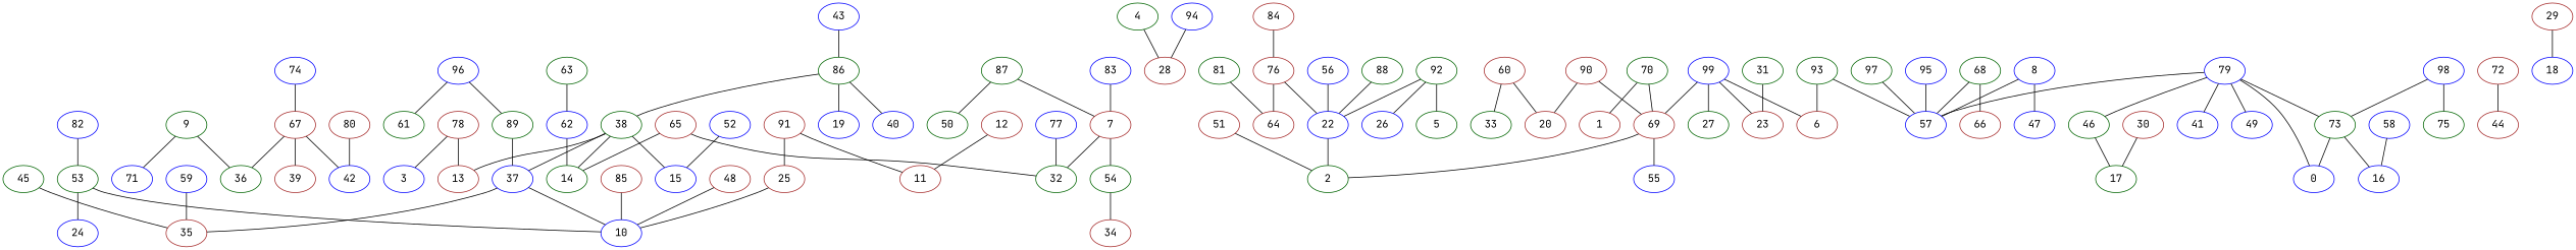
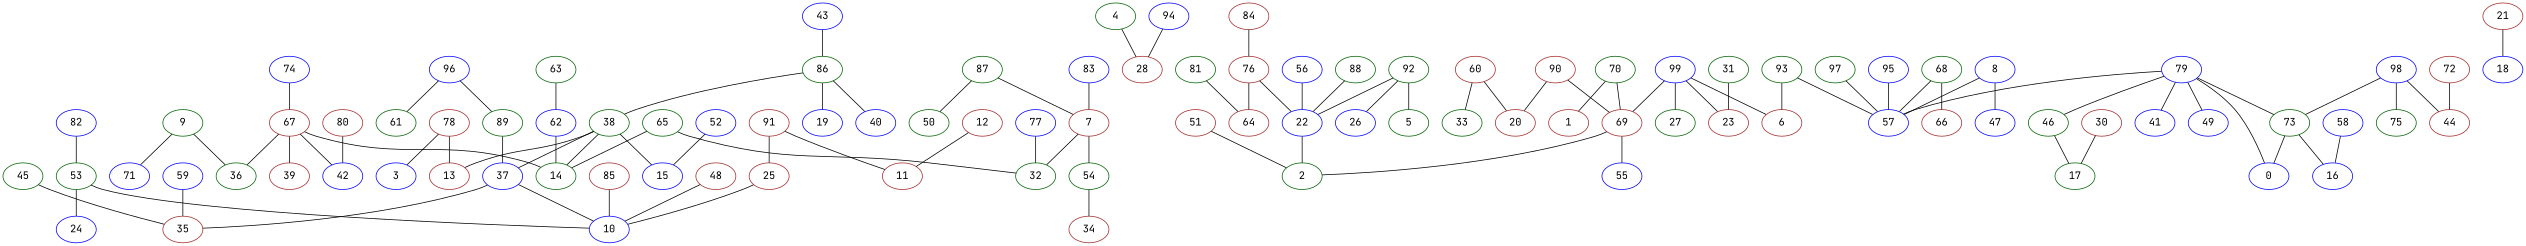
  digraph {
    fontname="JetBrains Mono"
    node [color=blue fontname="JetBrains Mono"]
    edge [color=black dir=none fontname="JetBrains Mono"]
    82
    53 [color=darkgreen]
    24
    10
    77
    32 [color=darkgreen]
    83
    7 [color=brown]
    54 [color=darkgreen]
    80 [color=brown]
    42
    4 [color=darkgreen]
    28 [color=brown]
    51 [color=brown]
    2 [color=darkgreen]
    72 [color=brown]
    44 [color=brown]
    12 [color=brown]
    11 [color=brown]
    98
    75 [color=darkgreen]
    73 [color=darkgreen]
    16
    97 [color=darkgreen]
    57
    58
    84 [color=brown]
    76 [color=brown]
    22
    64 [color=brown]
    30 [color=brown]
    17 [color=darkgreen]
    78 [color=brown]
    3
    13 [color=brown]
    52
    15
    48 [color=brown]
    92 [color=darkgreen]
    26
    5 [color=darkgreen]
    60 [color=brown]
    33 [color=darkgreen]
    20 [color=brown]
    89 [color=darkgreen]
    37
    35 [color=brown]
    74
    67 [color=brown]
    36 [color=darkgreen]
    39 [color=brown]
    14 [color=darkgreen]
    86 [color=darkgreen]
    19
    40
    38 [color=darkgreen]
    87 [color=darkgreen]
    50 [color=darkgreen]
    95
    81 [color=darkgreen]
    69 [color=brown]
    55
-   65 [color=brown]
+   65 [color=darkgreen]
    25 [color=brown]
    90 [color=brown]
    59
    34 [color=brown]
    70 [color=darkgreen]
    1 [color=brown]
    85 [color=brown]
    56
    79
    49
    41
    46 [color=darkgreen]
    0
    91 [color=brown]
    68 [color=darkgreen]
    66 [color=brown]
    99
    27 [color=darkgreen]
    23 [color=brown]
    6 [color=brown]
-   29 [color=brown]
+   29 [color=brown label=21]
    18
    94
    88 [color=darkgreen]
    43
    96
    61 [color=darkgreen]
    8
    47
    63 [color=darkgreen]
    62
    9 [color=darkgreen]
    71
    93 [color=darkgreen]
    31 [color=darkgreen]
    45 [color=darkgreen]
    subgraph sub_1 {
      82
      53
      24
      10
      77
      32
      83
      7
      54
      80
      42
      4
      28
      51
      2
      72
      44
      12
      11
      98
      75
      73
      16
      97
      57
      58
      84
      76
      22
      64
      30
      17
      78
      3
      13
      52
      15
      48
      92
      26
      5
      60
      33
      20
      89
      37
      35
      74
      67
      36
      39
      14
      86
      19
      40
      38
      87
      50
      95
      81
      69
      55
      65
      25
      90
      59
      34
      70
      1
      85
      56
      79
      49
      41
      46
      0
      91
      68
      66
      99
      27
      23
      6
      29
      18
      94
      88
      43
      96
      61
      8
      47
      63
      62
      9
      71
      93
      31
      45
    }
    82 -> 53
    53 -> 24
    53 -> 10
    77 -> 32
    83 -> 7
    7 -> 32
    7 -> 54
    54 -> 34
    80 -> 42
    4 -> 28
    51 -> 2
    72 -> 44
    12 -> 11
+   98 -> 44
    98 -> 75
    98 -> 73
    73 -> 16
    73 -> 0
    97 -> 57
    58 -> 16
    84 -> 76
    76 -> 22
    76 -> 64
    22 -> 2
    30 -> 17
    78 -> 3
    78 -> 13
    52 -> 15
    48 -> 10
    92 -> 22
    92 -> 26
    92 -> 5
    60 -> 33
    60 -> 20
    89 -> 37
    37 -> 10
    37 -> 35
    74 -> 67
    67 -> 42
    67 -> 36
    67 -> 39
+   67 -> 14
    86 -> 19
    86 -> 40
    86 -> 38
    38 -> 13
    38 -> 15
    38 -> 37
    38 -> 14
    87 -> 7
    87 -> 50
    95 -> 57
    81 -> 64
    69 -> 2
    69 -> 55
    65 -> 32
    65 -> 14
    25 -> 10
    90 -> 20
    90 -> 69
    59 -> 35
    70 -> 69
    70 -> 1
    85 -> 10
    56 -> 22
    79 -> 73
    79 -> 57
    79 -> 49
    79 -> 41
    79 -> 46
    79 -> 0
    46 -> 17
    91 -> 11
    91 -> 25
    68 -> 57
    68 -> 66
    99 -> 69
    99 -> 27
    99 -> 23
    99 -> 6
    29 -> 18
    94 -> 28
    88 -> 22
    43 -> 86
    96 -> 89
    96 -> 61
    8 -> 57
    8 -> 47
    63 -> 62
    62 -> 14
    9 -> 36
    9 -> 71
    93 -> 57
    93 -> 6
    31 -> 23
    45 -> 35
  }
